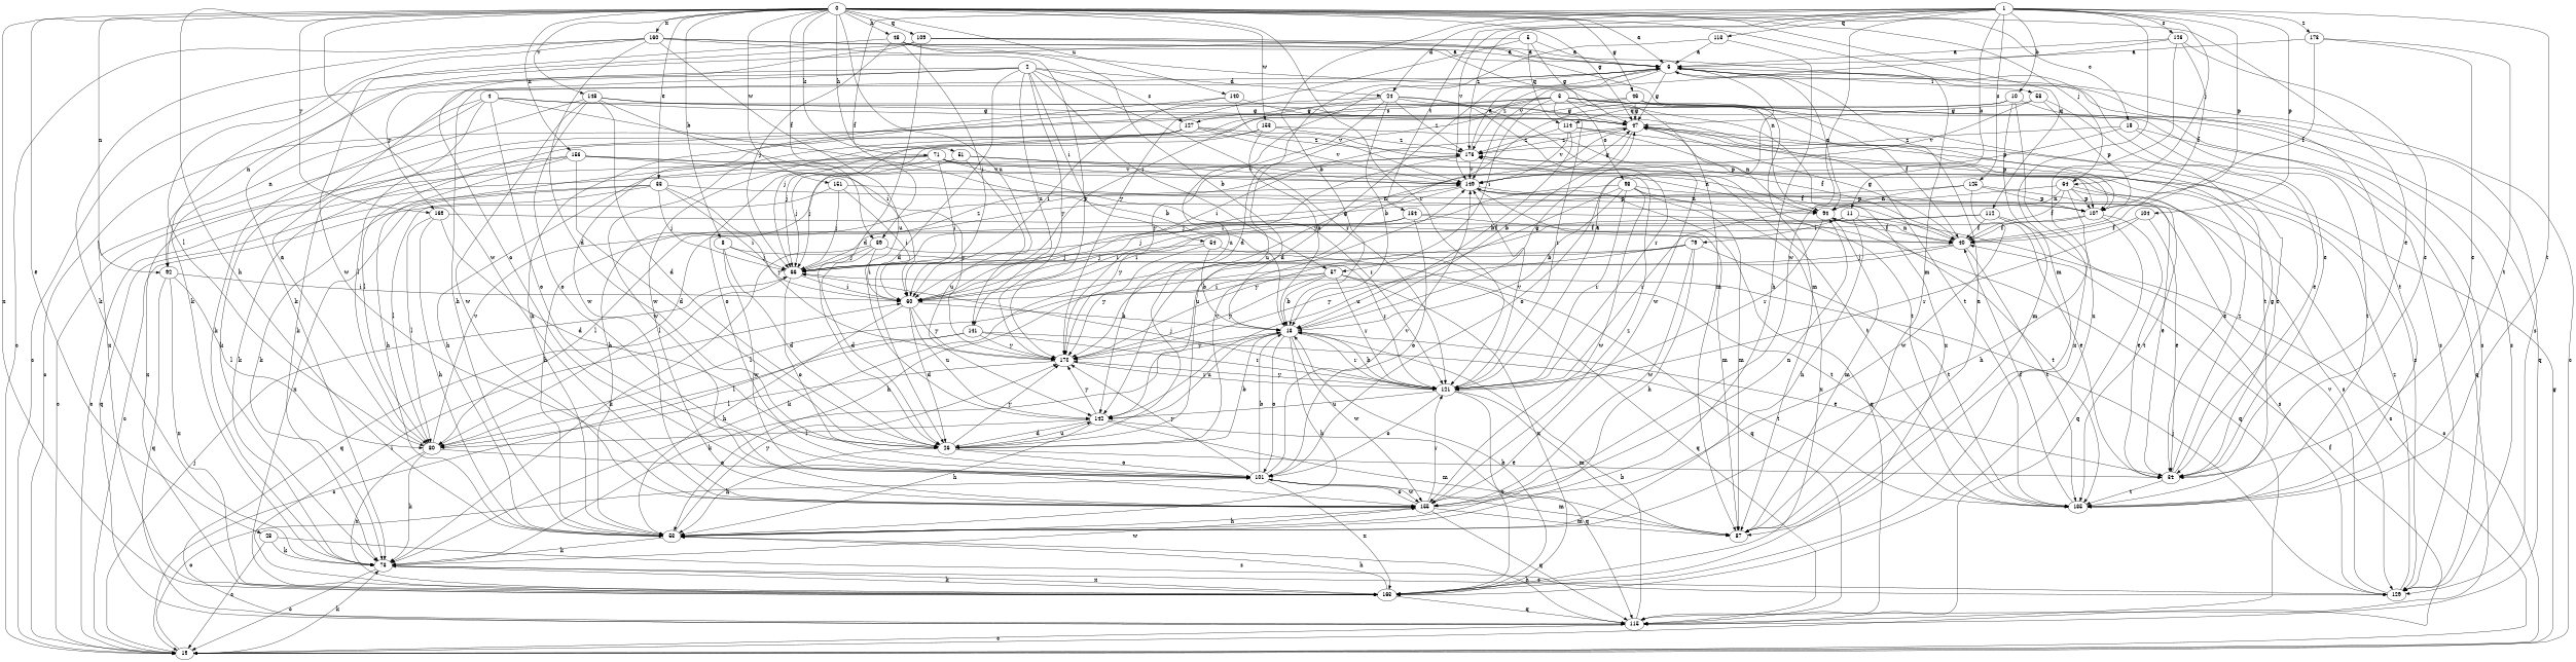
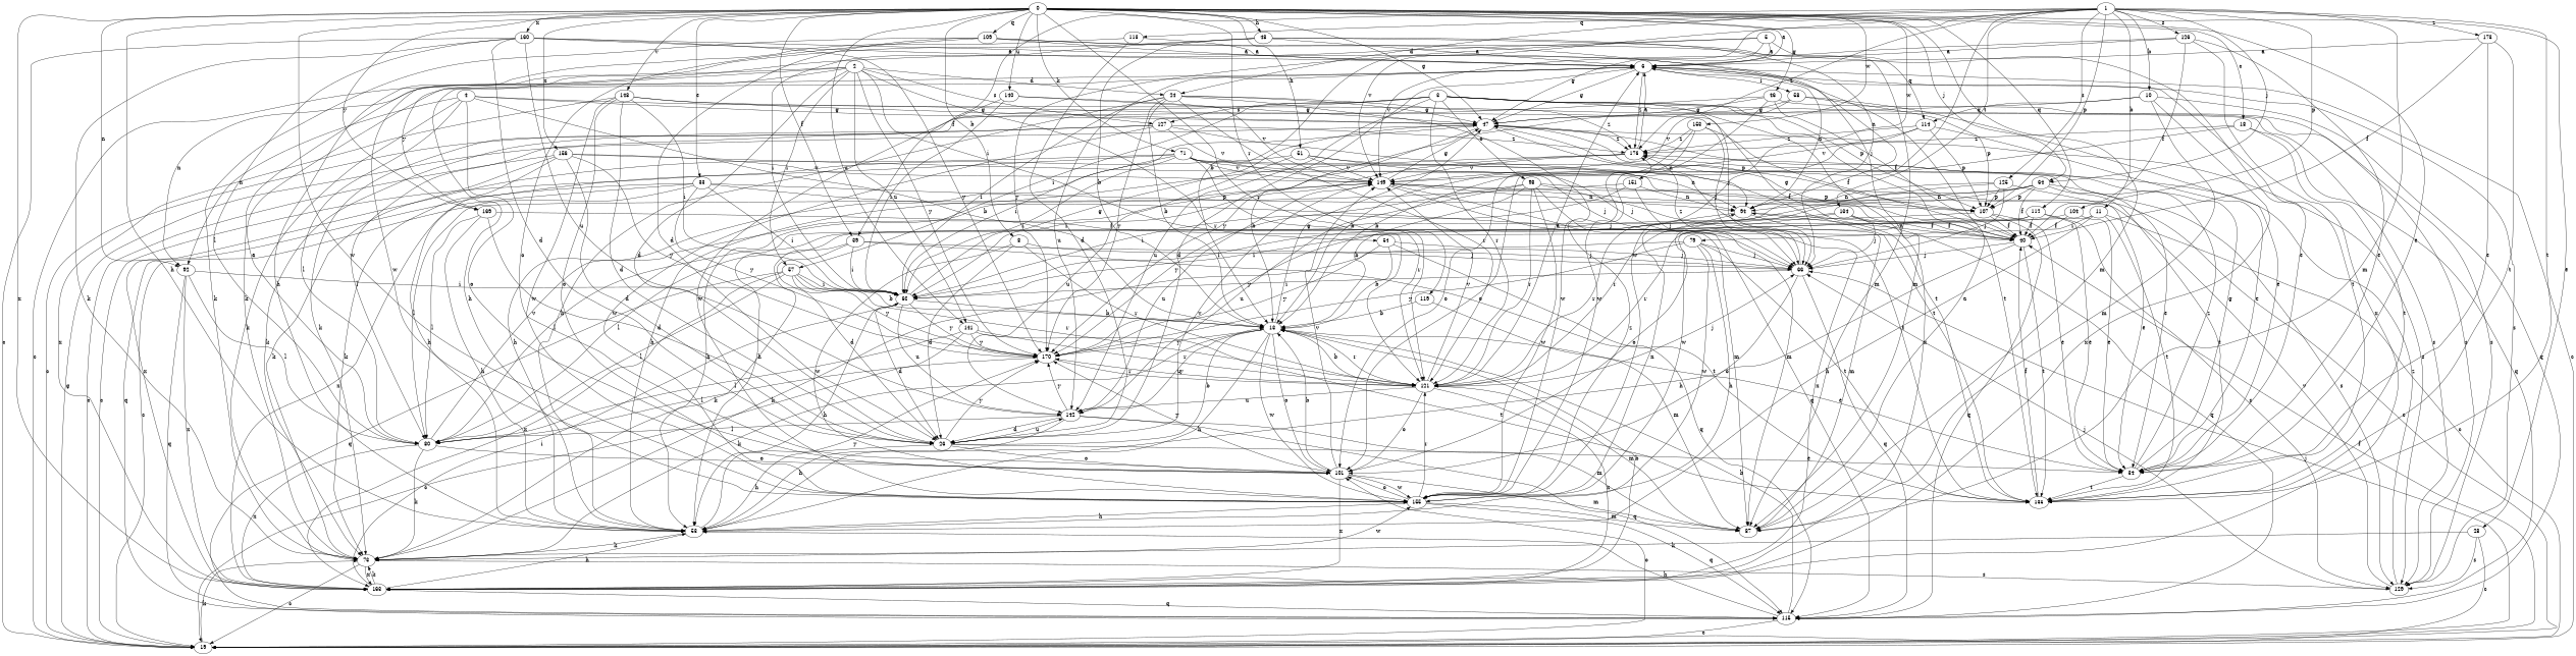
  strict digraph {
    0
    6
    8
    18
    28
    33
    34
    39
    46
    47
    48
    51
    53
    64
    71
    87
    92
    109
    112
+   119
    121
    140
    141
    148
    151
    153
    155
    156
    160
    163
    169
    135
    176
    19
    26
    129
    142
    58
    66
    101
    115
    73
    107
    170
    80
    60
    40
    13
    94
    149
    1
    10
    11
    24
    104
    113
    125
    126
    134
    173
    114
    n62 [label=79]
    2
    54
    57
    127
    3
    98
    4
    5
    0 -> 6 [label=a]
    0 -> 8 [label=b]
    0 -> 18 [label=c]
    0 -> 28 [label=e]
    0 -> 33 [label=e]
    0 -> 34 [label=e]
    0 -> 39 [label=f]
    0 -> 46 [label=g]
    0 -> 47 [label=g]
    0 -> 48 [label=h]
    0 -> 51 [label=h]
    0 -> 53 [label=h]
    0 -> 64 [label=j]
    0 -> 71 [label=k]
    0 -> 87 [label=m]
    0 -> 92 [label=n]
    0 -> 109 [label=q]
    0 -> 112 [label=q]
+   0 -> 119 [label=r]
    0 -> 121 [label=r]
    0 -> 140 [label=u]
    0 -> 141 [label=u]
    0 -> 148 [label=v]
    0 -> 151 [label=w]
    0 -> 153 [label=w]
    0 -> 155 [label=w]
    0 -> 156 [label=x]
    0 -> 160 [label=x]
    0 -> 163 [label=x]
    0 -> 169 [label=y]
    6 -> 47 [label=g]
    6 -> 53 [label=h]
    6 -> 135 [label=t]
    6 -> 176 [label=z]
    6 -> 19 [label=c]
    6 -> 26 [label=d]
    6 -> 129 [label=s]
    6 -> 142 [label=u]
    6 -> 58 [label=i]
    8 -> 121 [label=r]
    8 -> 155 [label=w]
    8 -> 26 [label=d]
    8 -> 66 [label=j]
    18 -> 135 [label=t]
    18 -> 176 [label=z]
    18 -> 101 [label=o]
    18 -> 115 [label=q]
    28 -> 19 [label=c]
    28 -> 129 [label=s]
    28 -> 73 [label=k]
    33 -> 163 [label=x]
    33 -> 66 [label=j]
    33 -> 115 [label=q]
    33 -> 107 [label=p]
    33 -> 170 [label=y]
    33 -> 80 [label=l]
    33 -> 60 [label=i]
    34 -> 47 [label=g]
    34 -> 135 [label=t]
    34 -> 176 [label=z]
    39 -> 26 [label=d]
    39 -> 66 [label=j]
    39 -> 115 [label=q]
    39 -> 73 [label=k]
    39 -> 60 [label=i]
    46 -> 47 [label=g]
    46 -> 155 [label=w]
    46 -> 19 [label=c]
    46 -> 129 [label=s]
    46 -> 40 [label=f]
    47 -> 176 [label=z]
    47 -> 129 [label=s]
    47 -> 107 [label=p]
    47 -> 60 [label=i]
    47 -> 13 [label=b]
    47 -> 94 [label=n]
    48 -> 6 [label=a]
    48 -> 87 [label=m]
    48 -> 155 [label=w]
    48 -> 66 [label=j]
    48 -> 60 [label=i]
    48 -> 13 [label=b]
    51 -> 135 [label=t]
    51 -> 19 [label=c]
    51 -> 142 [label=u]
    51 -> 66 [label=j]
    51 -> 149 [label=v]
    53 -> 73 [label=k]
    53 -> 170 [label=y]
    64 -> 53 [label=h]
    64 -> 121 [label=r]
    64 -> 135 [label=t]
    64 -> 129 [label=s]
    64 -> 107 [label=p]
    64 -> 40 [label=f]
    64 -> 94 [label=n]
    71 -> 34 [label=e]
    71 -> 53 [label=h]
    71 -> 121 [label=r]
    71 -> 163 [label=x]
    71 -> 66 [label=j]
    71 -> 73 [label=k]
    71 -> 60 [label=i]
    71 -> 94 [label=n]
    71 -> 149 [label=v]
    87 -> 6 [label=a]
    92 -> 163 [label=x]
    92 -> 115 [label=q]
    92 -> 80 [label=l]
    92 -> 60 [label=i]
    109 -> 6 [label=a]
    109 -> 34 [label=e]
    109 -> 87 [label=m]
    109 -> 26 [label=d]
    109 -> 101 [label=o]
    109 -> 73 [label=k]
    112 -> 34 [label=e]
    112 -> 129 [label=s]
    112 -> 170 [label=y]
    112 -> 80 [label=l]
    112 -> 40 [label=f]
+   119 -> 87 [label=m]
+   119 -> 13 [label=b]
    121 -> 6 [label=a]
    121 -> 87 [label=m]
    121 -> 163 [label=x]
    121 -> 142 [label=u]
    121 -> 66 [label=j]
    121 -> 101 [label=o]
    121 -> 170 [label=y]
    121 -> 13 [label=b]
    121 -> 149 [label=v]
    140 -> 47 [label=g]
    140 -> 155 [label=w]
    140 -> 60 [label=i]
    140 -> 149 [label=v]
    141 -> 121 [label=r]
    141 -> 135 [label=t]
    141 -> 19 [label=c]
    141 -> 170 [label=y]
    141 -> 80 [label=l]
    148 -> 47 [label=g]
    148 -> 155 [label=w]
    148 -> 163 [label=x]
    148 -> 26 [label=d]
    148 -> 129 [label=s]
    148 -> 101 [label=o]
    148 -> 60 [label=i]
    151 -> 19 [label=c]
    151 -> 66 [label=j]
    151 -> 60 [label=i]
    151 -> 94 [label=n]
    153 -> 176 [label=z]
    153 -> 66 [label=j]
    153 -> 101 [label=o]
    153 -> 40 [label=f]
    153 -> 13 [label=b]
    155 -> 53 [label=h]
    155 -> 87 [label=m]
    155 -> 121 [label=r]
    155 -> 176 [label=z]
    155 -> 101 [label=o]
    155 -> 115 [label=q]
    155 -> 94 [label=n]
    156 -> 53 [label=h]
    156 -> 19 [label=c]
    156 -> 26 [label=d]
    156 -> 73 [label=k]
    156 -> 170 [label=y]
    156 -> 40 [label=f]
    156 -> 149 [label=v]
    160 -> 6 [label=a]
    160 -> 19 [label=c]
    160 -> 26 [label=d]
    160 -> 142 [label=u]
    160 -> 73 [label=k]
    160 -> 170 [label=y]
    160 -> 80 [label=l]
    160 -> 94 [label=n]
    163 -> 53 [label=h]
    163 -> 115 [label=q]
    163 -> 73 [label=k]
    163 -> 60 [label=i]
    163 -> 13 [label=b]
    169 -> 53 [label=h]
    169 -> 26 [label=d]
    169 -> 80 [label=l]
    169 -> 40 [label=f]
    135 -> 40 [label=f]
    176 -> 6 [label=a]
    176 -> 53 [label=h]
    176 -> 60 [label=i]
    176 -> 149 [label=v]
    19 -> 47 [label=g]
    19 -> 66 [label=j]
    19 -> 101 [label=o]
    19 -> 73 [label=k]
    19 -> 40 [label=f]
    26 -> 34 [label=e]
    26 -> 53 [label=h]
    26 -> 142 [label=u]
    26 -> 101 [label=o]
    26 -> 170 [label=y]
    26 -> 13 [label=b]
    26 -> 149 [label=v]
    129 -> 176 [label=z]
    129 -> 66 [label=j]
    129 -> 149 [label=v]
    142 -> 53 [label=h]
    142 -> 87 [label=m]
    142 -> 26 [label=d]
    142 -> 115 [label=q]
    142 -> 170 [label=y]
    142 -> 80 [label=l]
    58 -> 34 [label=e]
    58 -> 47 [label=g]
    58 -> 107 [label=p]
    58 -> 149 [label=v]
    66 -> 176 [label=z]
    66 -> 101 [label=o]
    66 -> 115 [label=q]
    66 -> 60 [label=i]
    101 -> 87 [label=m]
    101 -> 155 [label=w]
    101 -> 163 [label=x]
    101 -> 170 [label=y]
    101 -> 13 [label=b]
    101 -> 149 [label=v]
    115 -> 53 [label=h]
    115 -> 19 [label=c]
    115 -> 13 [label=b]
    73 -> 155 [label=w]
    73 -> 163 [label=x]
    73 -> 19 [label=c]
    73 -> 129 [label=s]
    107 -> 34 [label=e]
    107 -> 115 [label=q]
    107 -> 80 [label=l]
    107 -> 40 [label=f]
    170 -> 121 [label=r]
    170 -> 80 [label=l]
    80 -> 6 [label=a]
    80 -> 163 [label=x]
    80 -> 101 [label=o]
    80 -> 73 [label=k]
    80 -> 149 [label=v]
    60 -> 47 [label=g]
    60 -> 53 [label=h]
    60 -> 26 [label=d]
    60 -> 142 [label=u]
    60 -> 170 [label=y]
    60 -> 13 [label=b]
    40 -> 47 [label=g]
    40 -> 53 [label=h]
    40 -> 135 [label=t]
    40 -> 66 [label=j]
    40 -> 94 [label=n]
    13 -> 34 [label=e]
    13 -> 47 [label=g]
    13 -> 53 [label=h]
    13 -> 121 [label=r]
    13 -> 155 [label=w]
    13 -> 142 [label=u]
    13 -> 101 [label=o]
    13 -> 73 [label=k]
    13 -> 170 [label=y]
    94 -> 6 [label=a]
    94 -> 87 [label=m]
    94 -> 121 [label=r]
    94 -> 40 [label=f]
    149 -> 47 [label=g]
    149 -> 53 [label=h]
    149 -> 87 [label=m]
    149 -> 19 [label=c]
    149 -> 142 [label=u]
    149 -> 115 [label=q]
    149 -> 94 [label=n]
    1 -> 39 [label=f]
    1 -> 64 [label=j]
    1 -> 87 [label=m]
    1 -> 155 [label=w]
    1 -> 135 [label=t]
    1 -> 176 [label=z]
    1 -> 107 [label=p]
    1 -> 13 [label=b]
    1 -> 149 [label=v]
    1 -> 10 [label=b]
    1 -> 11 [label=b]
    1 -> 24 [label=d]
    1 -> 104 [label=p]
    1 -> 113 [label=q]
    1 -> 125 [label=s]
    1 -> 126 [label=s]
    1 -> 134 [label=t]
    1 -> 173 [label=z]
    10 -> 87 [label=m]
    10 -> 163 [label=x]
    10 -> 115 [label=q]
    10 -> 170 [label=y]
    10 -> 114 [label=q]
    11 -> 53 [label=h]
    11 -> 135 [label=t]
    11 -> 19 [label=c]
    11 -> 60 [label=i]
    11 -> n62 [label=i]
    24 -> 47 [label=g]
    24 -> 53 [label=h]
    24 -> 121 [label=r]
    24 -> 155 [label=w]
    24 -> 176 [label=z]
    24 -> 170 [label=y]
    24 -> 60 [label=i]
    24 -> 13 [label=b]
    104 -> 34 [label=e]
    104 -> 121 [label=r]
    104 -> 40 [label=f]
    113 -> 6 [label=a]
    113 -> 53 [label=h]
    113 -> 26 [label=d]
    125 -> 34 [label=e]
    125 -> 155 [label=w]
    125 -> 66 [label=j]
    125 -> 107 [label=p]
    125 -> 94 [label=n]
    126 -> 6 [label=a]
    126 -> 34 [label=e]
    126 -> 163 [label=x]
    126 -> 40 [label=f]
    126 -> 149 [label=v]
    134 -> 66 [label=j]
    134 -> 101 [label=o]
    134 -> 115 [label=q]
    134 -> 60 [label=i]
    134 -> 40 [label=f]
    173 -> 6 [label=a]
    173 -> 34 [label=e]
    173 -> 135 [label=t]
    173 -> 40 [label=f]
    114 -> 34 [label=e]
    114 -> 176 [label=z]
    114 -> 107 [label=p]
    114 -> 13 [label=b]
    114 -> 149 [label=v]
    n62 -> 53 [label=h]
    n62 -> 155 [label=w]
    n62 -> 135 [label=t]
    n62 -> 66 [label=j]
    n62 -> 73 [label=k]
    n62 -> 170 [label=y]
    2 -> 92 [label=n]
    2 -> 121 [label=r]
    2 -> 141 [label=u]
    2 -> 169 [label=y]
    2 -> 19 [label=c]
    2 -> 26 [label=d]
    2 -> 170 [label=y]
    2 -> 24 [label=d]
    2 -> 54 [label=i]
    2 -> 57 [label=i]
    2 -> 127 [label=s]
    54 -> 135 [label=t]
    54 -> 66 [label=j]
    54 -> 170 [label=y]
    54 -> 13 [label=b]
    57 -> 121 [label=r]
    57 -> 163 [label=x]
    57 -> 115 [label=q]
    57 -> 170 [label=y]
    57 -> 80 [label=l]
    57 -> 60 [label=i]
    57 -> 13 [label=b]
    127 -> 155 [label=w]
    127 -> 135 [label=t]
    127 -> 176 [label=z]
    127 -> 73 [label=k]
    127 -> 80 [label=l]
    127 -> 149 [label=v]
    3 -> 121 [label=r]
    3 -> 163 [label=x]
    3 -> 135 [label=t]
    3 -> 129 [label=s]
    3 -> 142 [label=u]
    3 -> 66 [label=j]
    3 -> 73 [label=k]
    3 -> 107 [label=p]
    3 -> 57 [label=i]
    3 -> 127 [label=s]
    3 -> 98 [label=o]
    98 -> 87 [label=m]
    98 -> 121 [label=r]
    98 -> 155 [label=w]
    98 -> 163 [label=x]
    98 -> 142 [label=u]
    98 -> 107 [label=p]
    98 -> 170 [label=y]
    98 -> 13 [label=b]
    4 -> 47 [label=g]
    4 -> 92 [label=n]
    4 -> 135 [label=t]
    4 -> 101 [label=o]
    4 -> 73 [label=k]
    4 -> 80 [label=l]
    4 -> 13 [label=b]
    5 -> 6 [label=a]
    5 -> 47 [label=g]
    5 -> 73 [label=k]
    5 -> 170 [label=y]
    5 -> 114 [label=q]
  }
